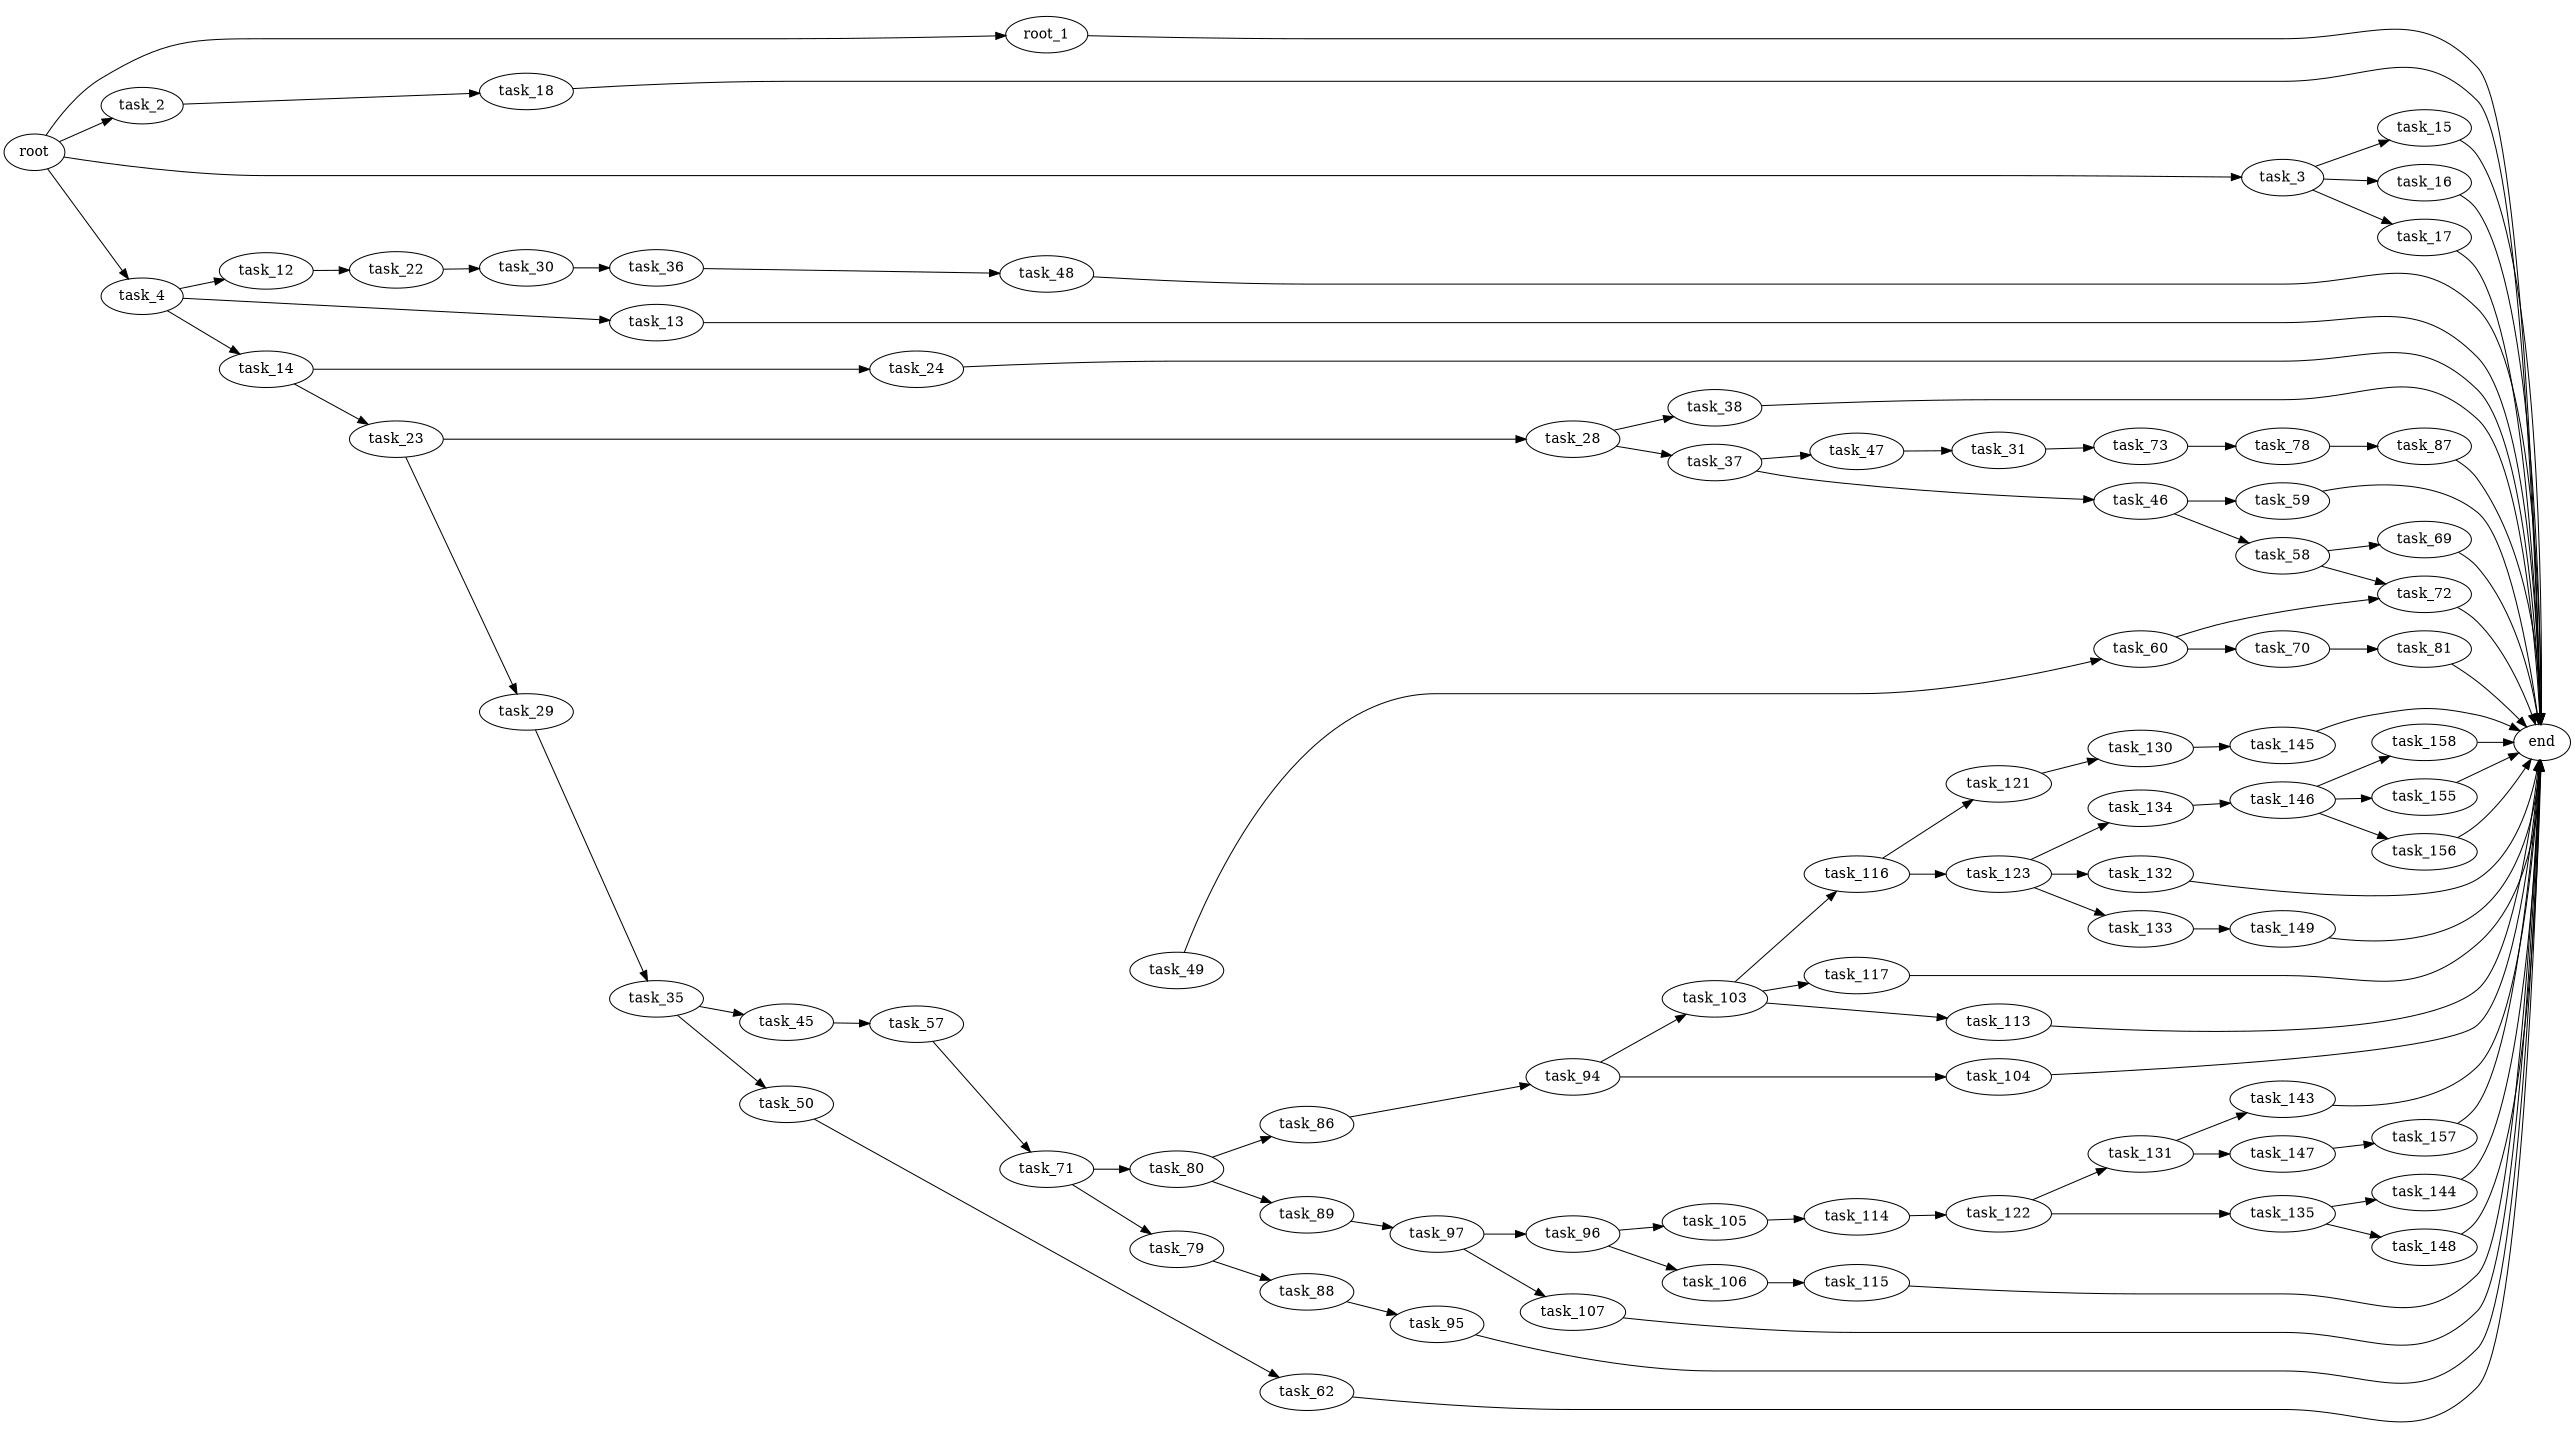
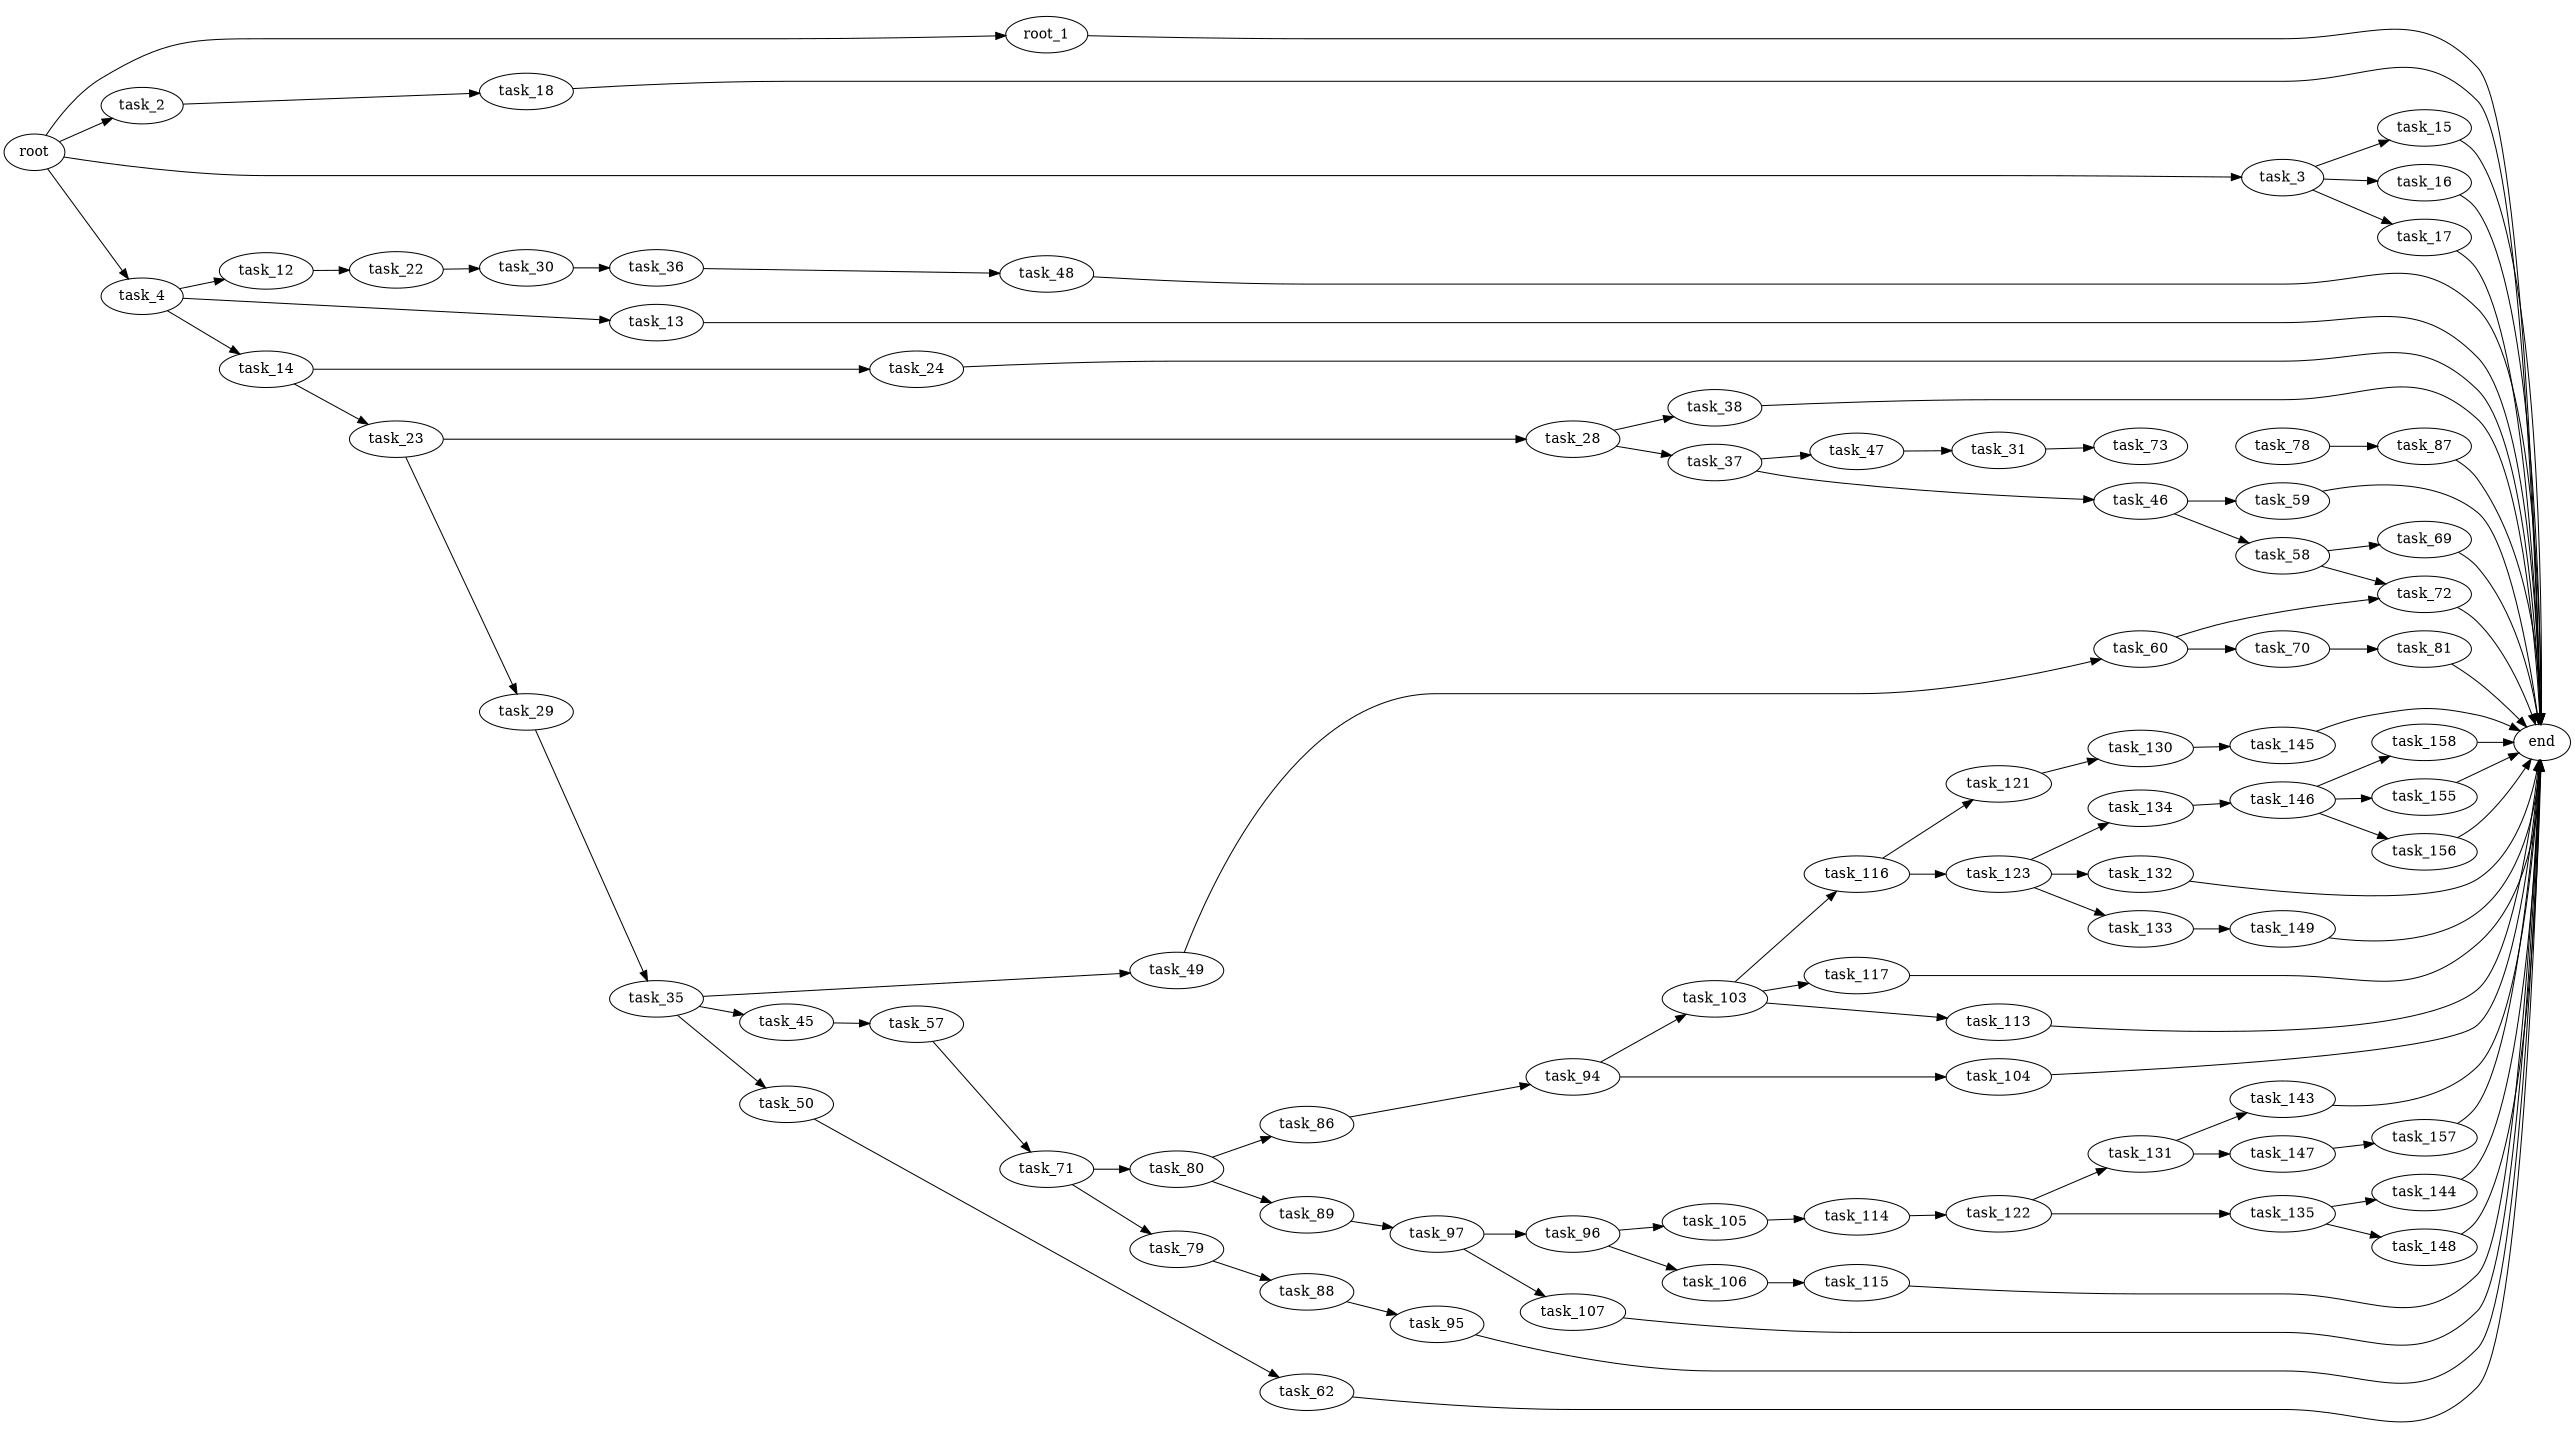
  digraph {
    rankdir=LR
    n1 [label=root_1]
    root
    task_2
    task_3
    task_4
    end
    task_18
    task_15
    task_16
    task_17
    task_12
    task_13
    task_14
    task_22
    task_23
    task_24
    task_30
    task_28
    task_29
    task_36
    task_37
    task_38
    task_35
    task_46
    task_47
    task_45
    task_49
    task_50
    task_48
    task_57
    task_60
    task_62
    task_58
    task_59
    n35 [label=task_31]
    task_71
    task_69
    task_72
    task_73
    task_70
    task_79
    task_80
    task_81
    task_78
    task_88
    task_86
    task_89
    task_87
    task_95
    task_94
    task_97
    task_103
    task_104
    task_96
    task_105
    task_106
    task_107
    task_113
    task_116
    task_117
    task_114
    task_115
    task_121
    task_123
    task_122
    task_131
    task_135
    task_130
    task_132
    task_133
    task_134
    task_145
    task_143
    task_147
    task_144
    task_148
    task_149
    task_146
    task_157
    task_155
    task_156
    task_158
    n1 -> end
    root -> n1
    root -> task_2
    root -> task_3
    root -> task_4
    task_2 -> task_18
    task_3 -> task_15
    task_3 -> task_16
    task_3 -> task_17
    task_4 -> task_12
    task_4 -> task_13
    task_4 -> task_14
    task_18 -> end
    task_15 -> end
    task_16 -> end
    task_17 -> end
    task_12 -> task_22
    task_13 -> end
    task_14 -> task_23
    task_14 -> task_24
    task_22 -> task_30
    task_23 -> task_28
    task_23 -> task_29
    task_24 -> end
    task_30 -> task_36
    task_28 -> task_37
    task_28 -> task_38
    task_29 -> task_35
    task_36 -> task_48
    task_37 -> task_46
    task_37 -> task_47
    task_38 -> end
    task_35 -> task_45
+   task_35 -> task_49
    task_35 -> task_50
    task_46 -> task_58
    task_46 -> task_59
    task_47 -> n35
    task_45 -> task_57
    task_49 -> task_60
    task_50 -> task_62
    task_48 -> end
    task_57 -> task_71
    task_60 -> task_72
    task_60 -> task_70
    task_62 -> end
    task_58 -> task_69
    task_58 -> task_72
    task_59 -> end
    n35 -> task_73
    task_71 -> task_79
    task_71 -> task_80
    task_69 -> end
    task_72 -> end
-   task_73 -> task_78
    task_70 -> task_81
    task_79 -> task_88
    task_80 -> task_86
    task_80 -> task_89
    task_81 -> end
    task_78 -> task_87
    task_88 -> task_95
    task_86 -> task_94
    task_89 -> task_97
    task_87 -> end
    task_95 -> end
    task_94 -> task_103
    task_94 -> task_104
    task_97 -> task_96
    task_97 -> task_107
    task_103 -> task_113
    task_103 -> task_116
    task_103 -> task_117
    task_104 -> end
    task_96 -> task_105
    task_96 -> task_106
    task_105 -> task_114
    task_106 -> task_115
    task_107 -> end
    task_113 -> end
    task_116 -> task_121
    task_116 -> task_123
    task_117 -> end
    task_114 -> task_122
    task_115 -> end
    task_121 -> task_130
    task_123 -> task_132
    task_123 -> task_133
    task_123 -> task_134
    task_122 -> task_131
    task_122 -> task_135
    task_131 -> task_143
    task_131 -> task_147
    task_135 -> task_144
    task_135 -> task_148
    task_130 -> task_145
    task_132 -> end
    task_133 -> task_149
    task_134 -> task_146
    task_145 -> end
    task_143 -> end
    task_147 -> task_157
    task_144 -> end
    task_148 -> end
    task_149 -> end
    task_146 -> task_155
    task_146 -> task_156
    task_146 -> task_158
    task_157 -> end
    task_155 -> end
    task_156 -> end
    task_158 -> end
  }
